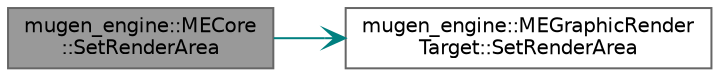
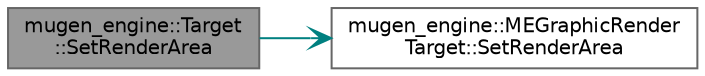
  digraph {
    rankdir=LR
    node [fontname=Helvetica fontsize=10 shape=box style=filled]
-   n1 [color=gray40 fillcolor=grey60 fontcolor=black height=0.2 label="mugen_engine::MECore\l::SetRenderArea" width=0.4]
+   n1 [color=gray40 fillcolor=grey60 fontcolor=black height=0.2 label="mugen_engine::Target\l::SetRenderArea" width=0.4]
    n2 [color=grey40 fillcolor=white height=0.2 label="mugen_engine::MEGraphicRender\lTarget::SetRenderArea" width=0.4]
    n1 -> n2 [color=teal fontname=Helvetica fontsize=10 labelfontname=Helvetica labelfontsize=10 style=solid arrowhead=vee]
  }
